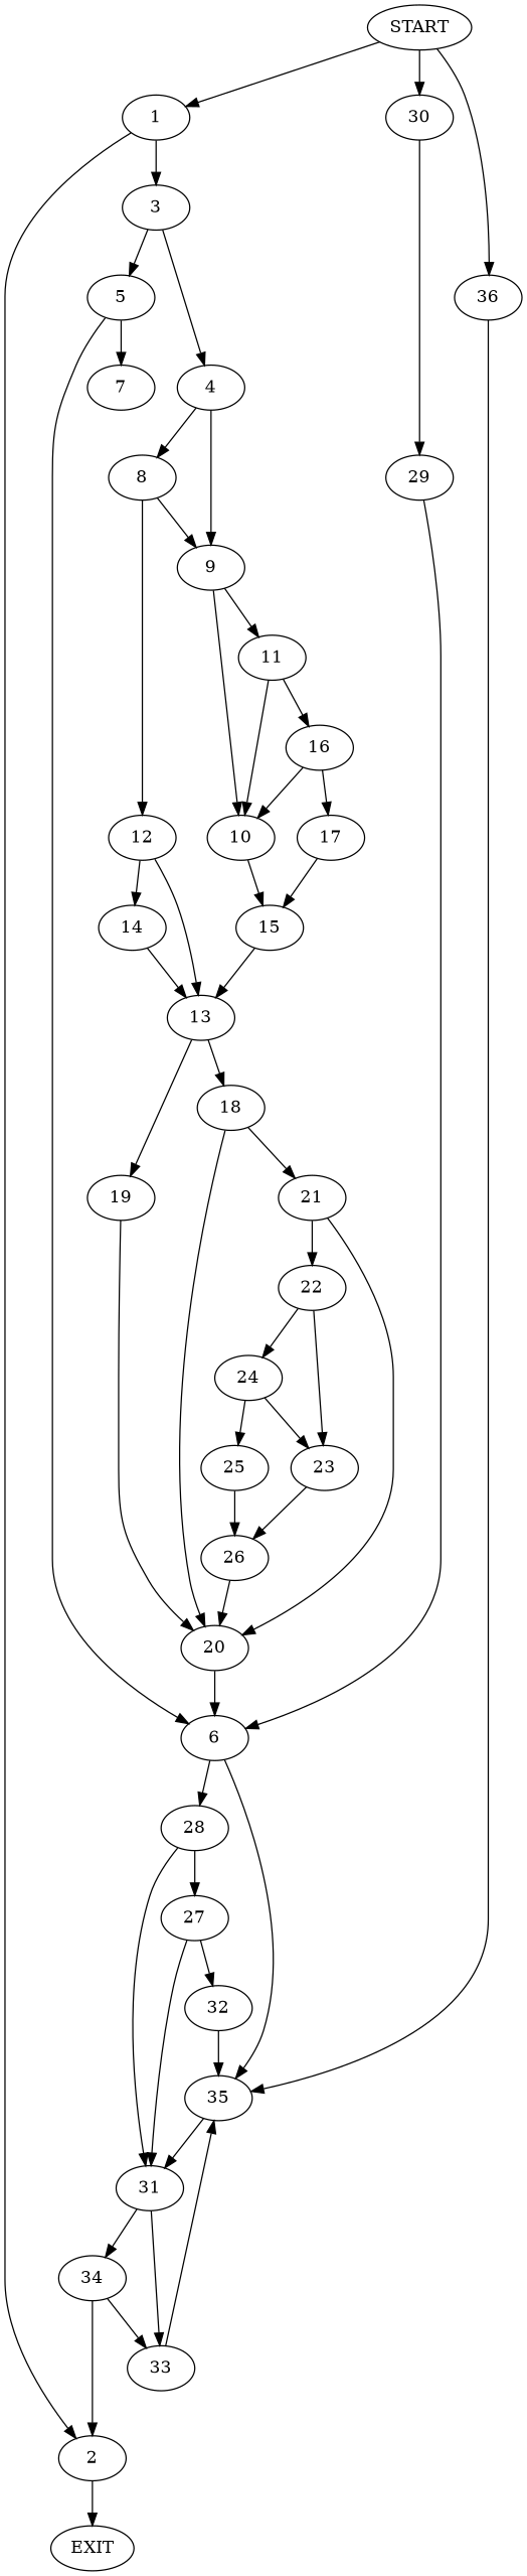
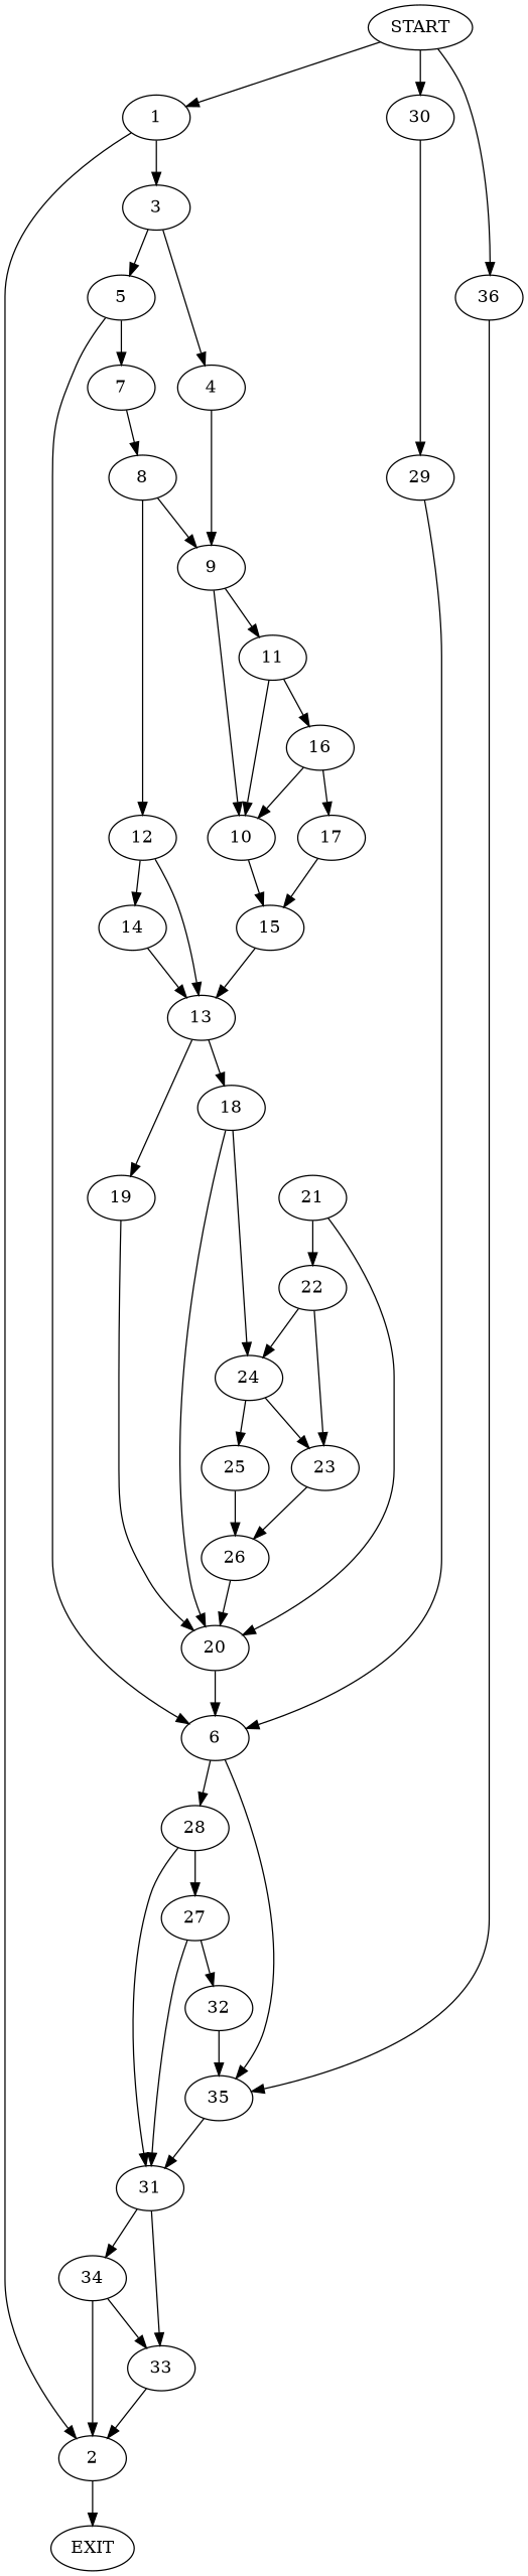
  digraph {
    n1 [label=START]
    1
    30
    36
    2
    3
    29
    35
    n9 [label=EXIT]
    4
    5
    8
    9
    6
    7
    12
    10
    11
    28
    27
    31
    32
    13
    14
    15
    16
    17
    18
    19
    20
    21
    22
    23
    24
    26
    25
    33
    34
    n1 -> 1
    n1 -> 30
    n1 -> 36
    1 -> 2
    1 -> 3
    30 -> 29
    36 -> 35
    2 -> n9
    3 -> 4
    3 -> 5
    29 -> 6
    35 -> 31
-   4 -> 8
+   7 -> 8
    4 -> 9
    5 -> 6
    5 -> 7
    8 -> 9
    8 -> 12
    9 -> 10
    9 -> 11
    6 -> 35
    6 -> 28
    12 -> 13
    12 -> 14
    10 -> 15
    11 -> 10
    11 -> 16
    28 -> 27
    28 -> 31
    27 -> 31
    27 -> 32
    31 -> 33
    31 -> 34
    32 -> 35
    13 -> 18
    13 -> 19
    14 -> 13
    15 -> 13
    16 -> 10
    16 -> 17
    17 -> 15
    18 -> 20
-   18 -> 21
+   18 -> 24
    19 -> 20
    20 -> 6
    21 -> 20
    21 -> 22
    22 -> 23
    22 -> 24
    23 -> 26
    24 -> 23
    24 -> 25
    26 -> 20
    25 -> 26
-   33 -> 35
+   33 -> 2
    34 -> 2
    34 -> 33
  }
